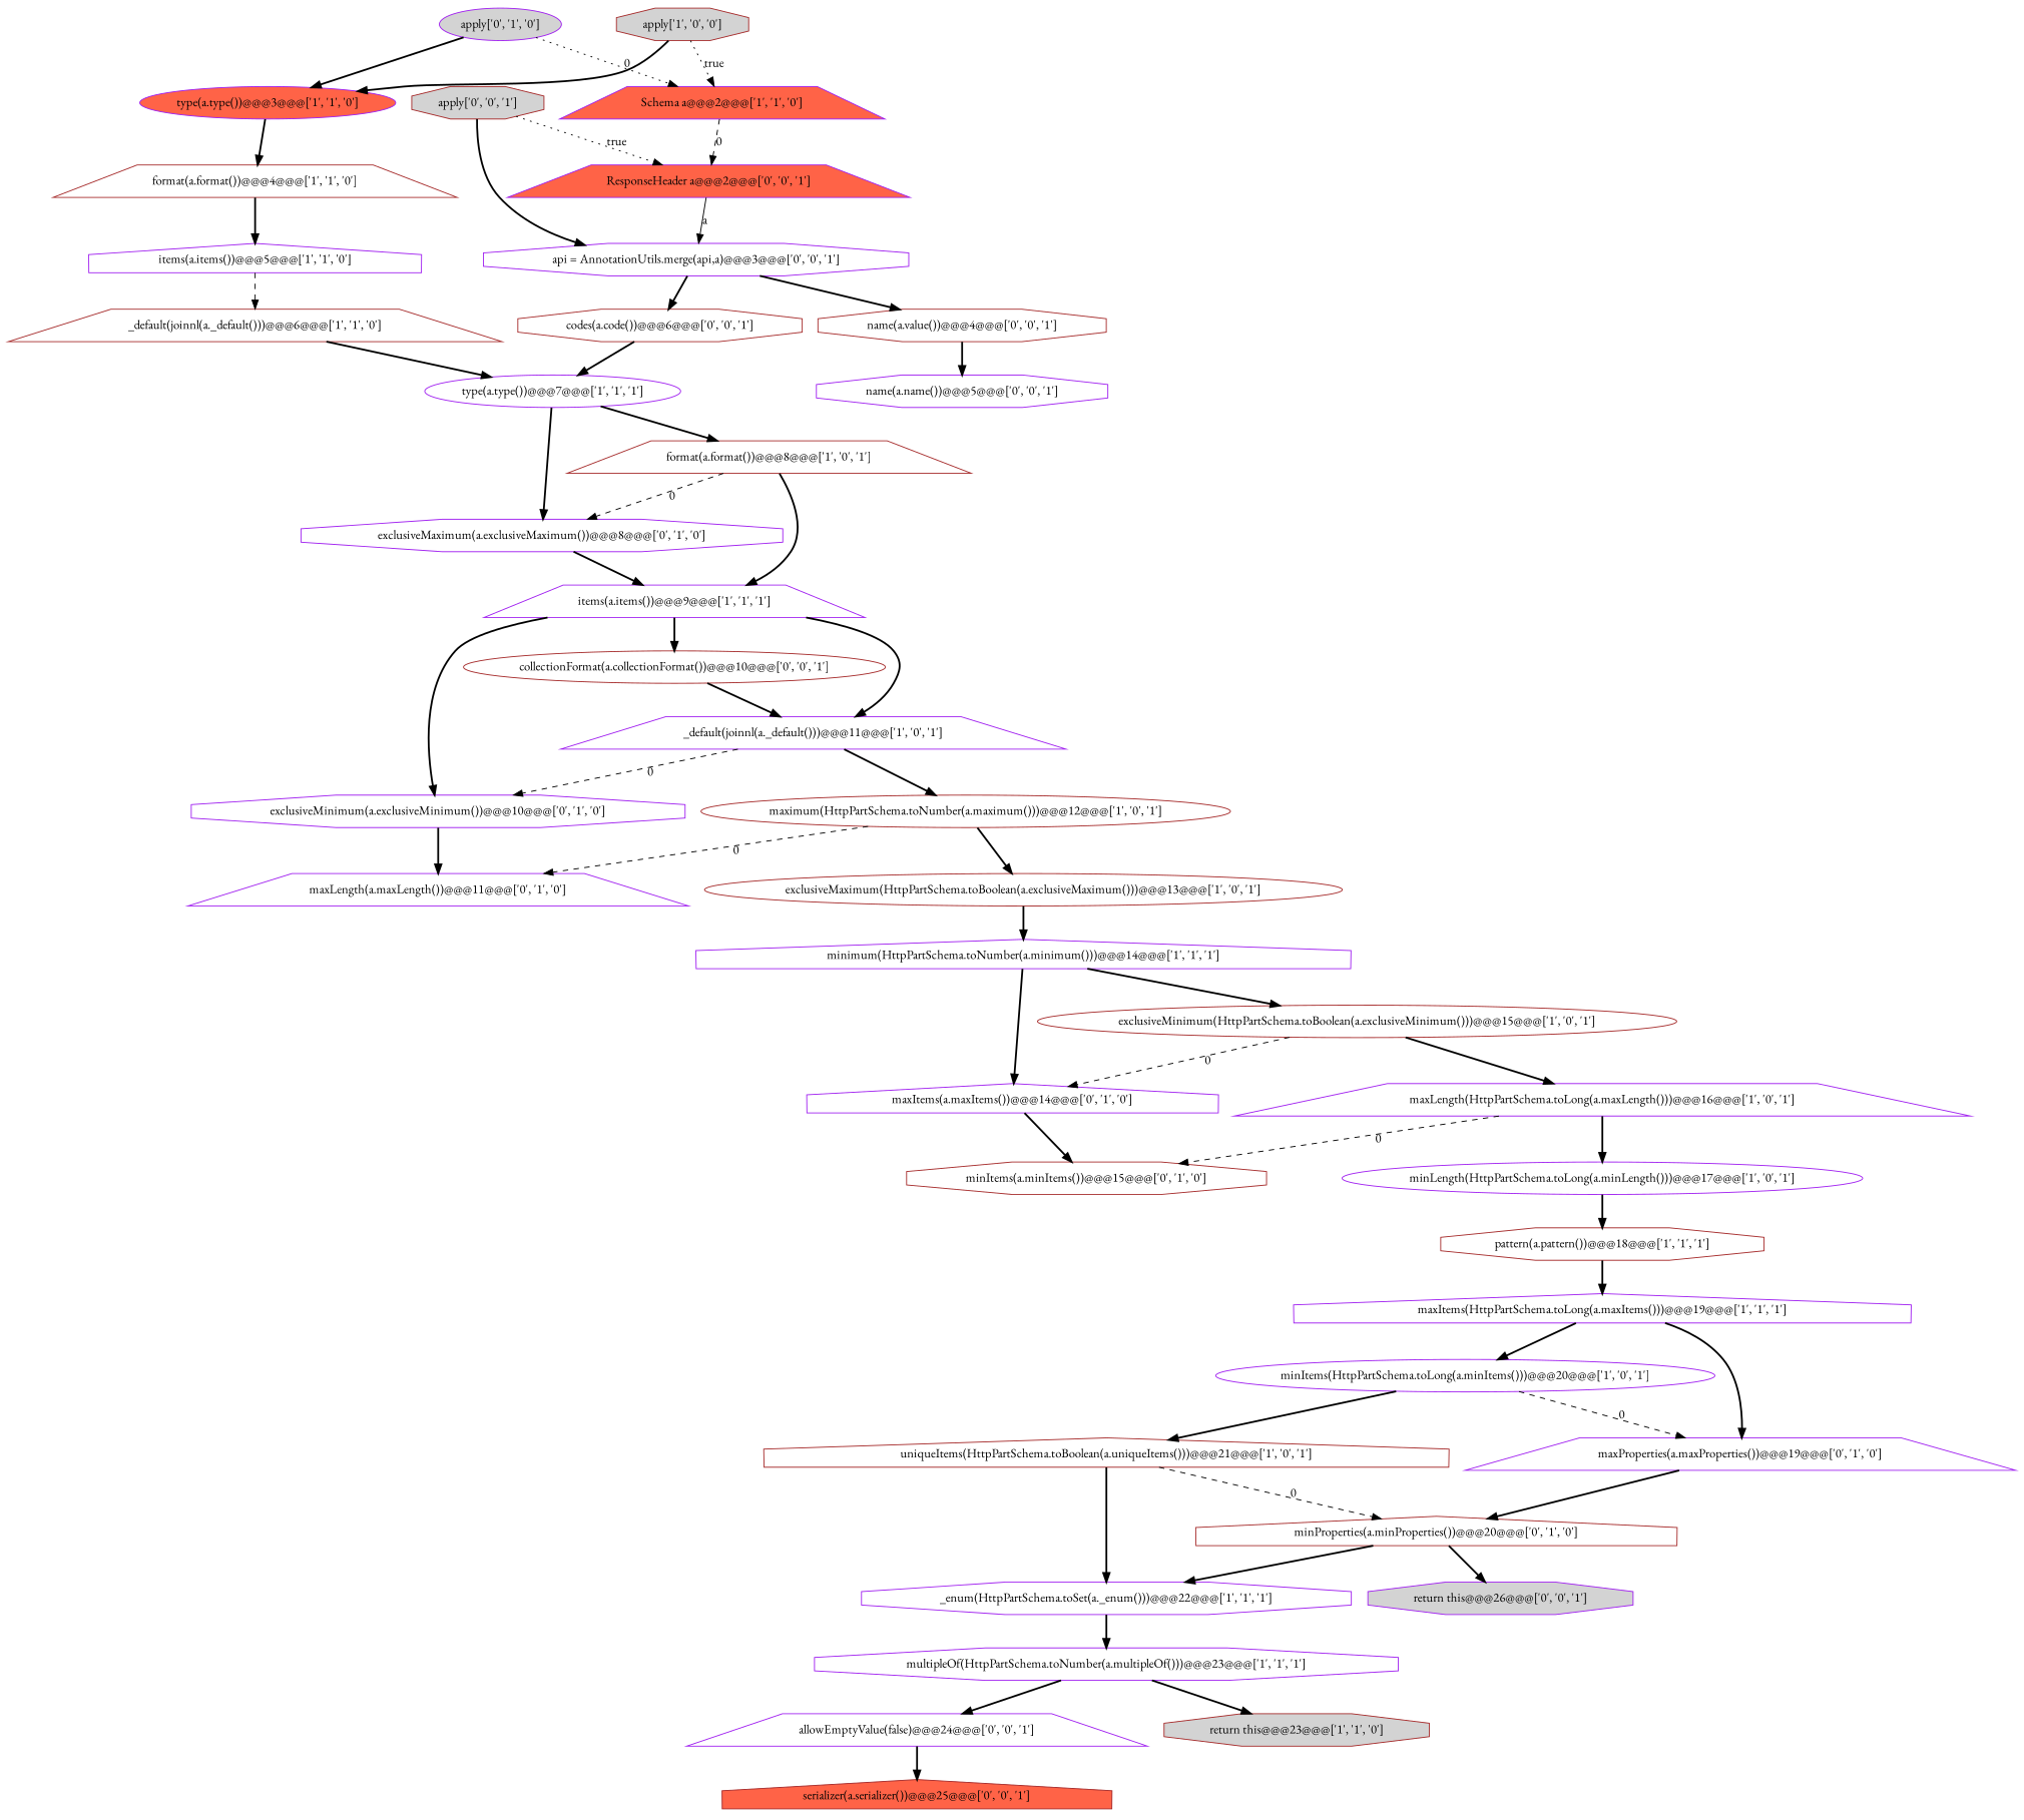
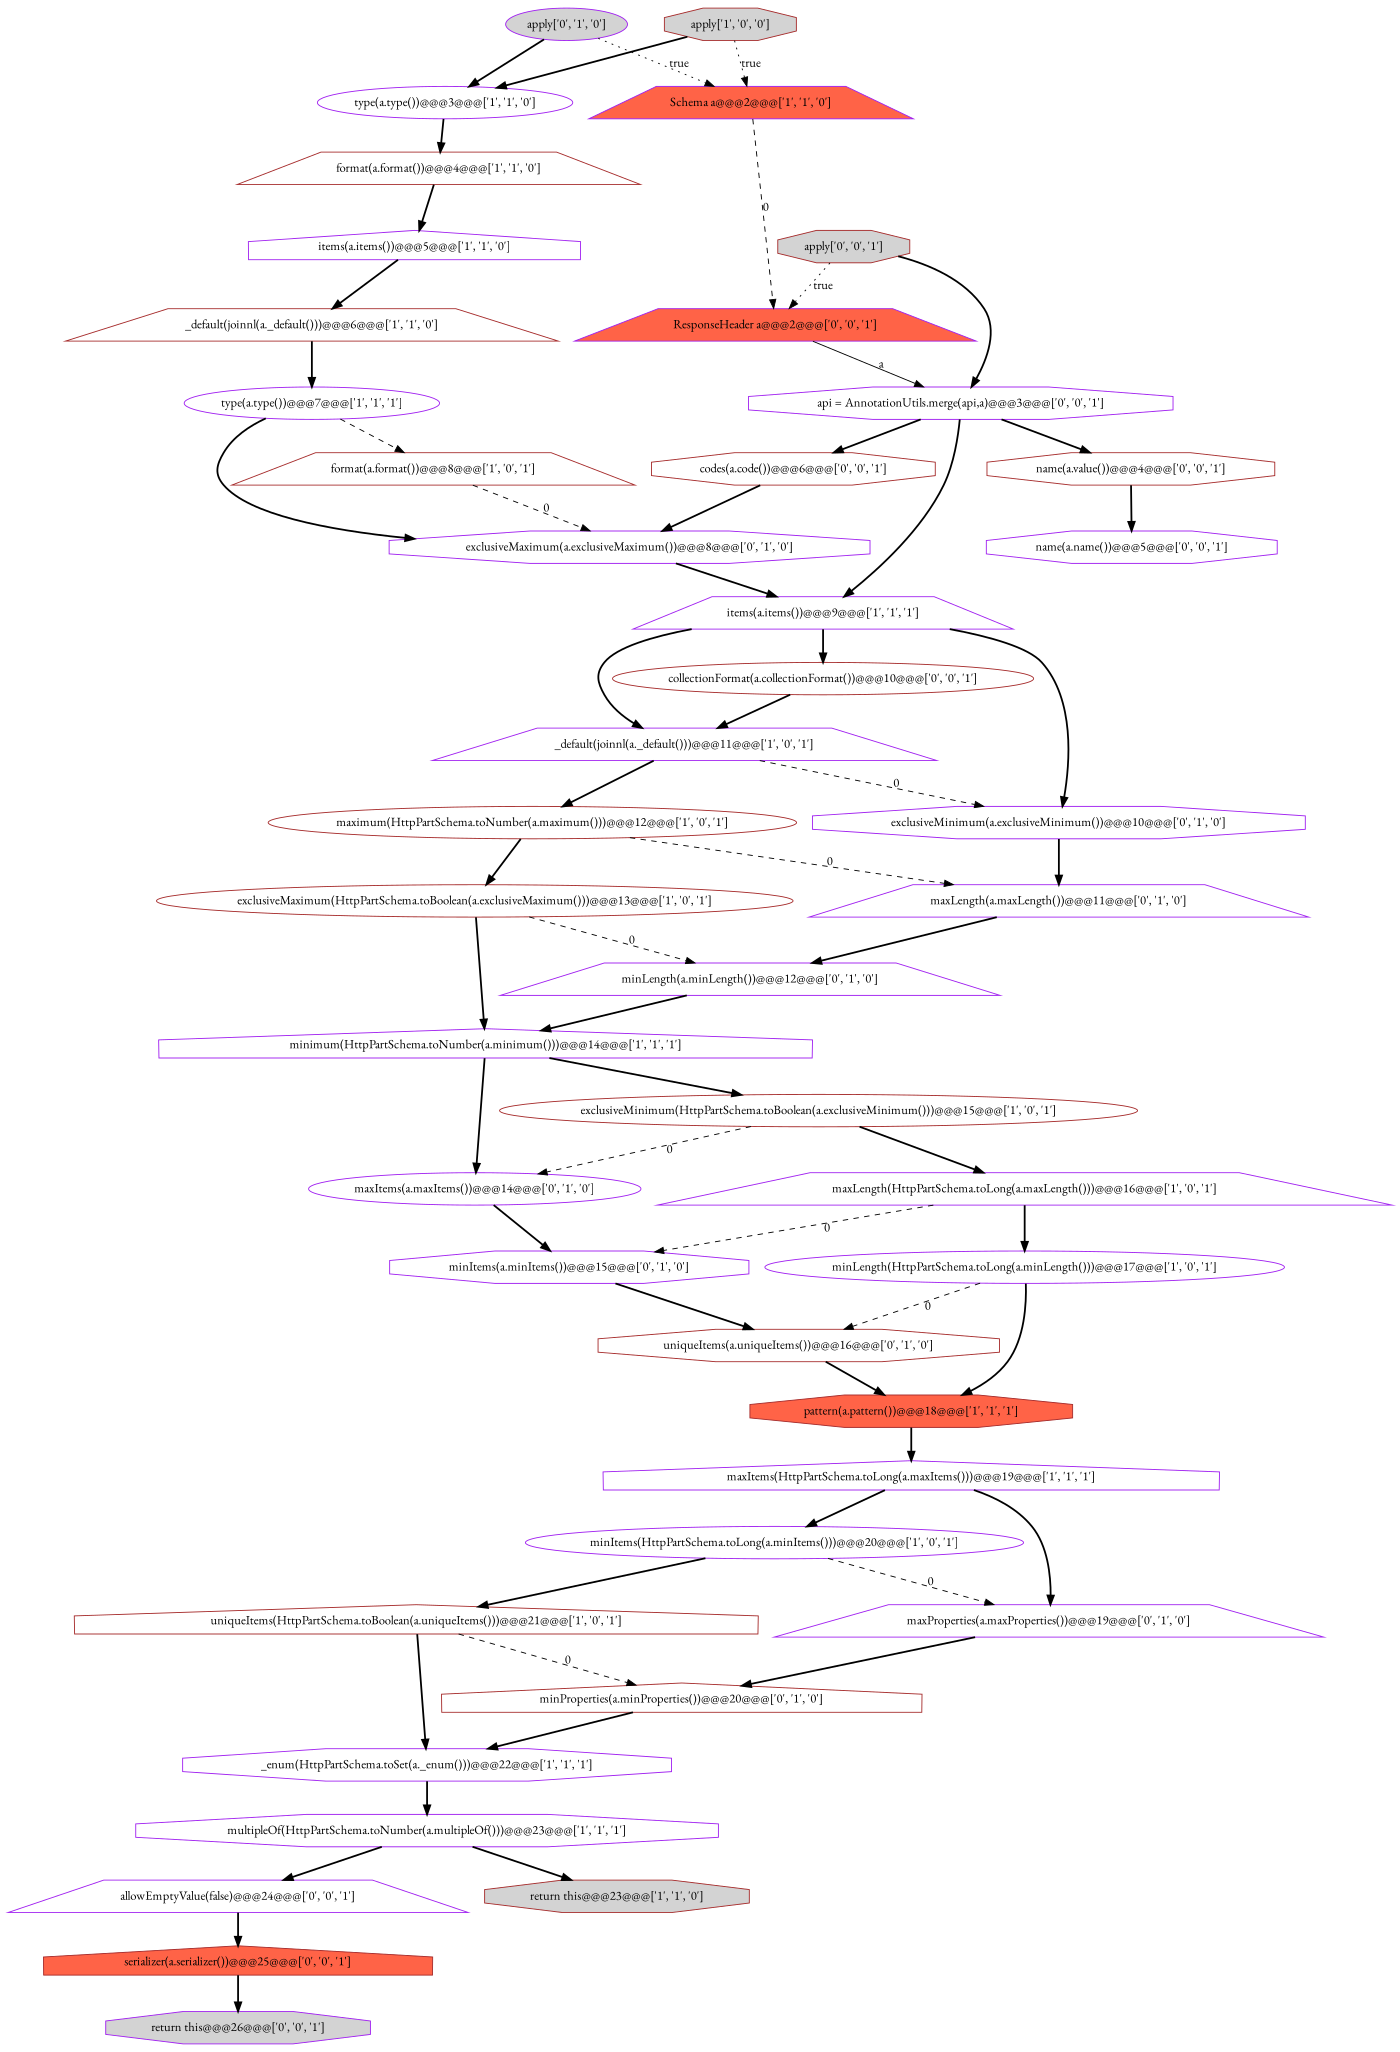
  digraph {
    fontname="EB Garamond"
    node [color=purple fillcolor=white fontname="EB Garamond" shape=octagon style=filled]
    edge [fontname="EB Garamond" style=bold]
    n1 [fillcolor=lightgray label="apply['0', '1', '0']" shape=ellipse]
-   n2 [fillcolor=tomato label="type(a.type())@@@3@@@['1', '1', '0']" shape=ellipse]
+   n2 [label="type(a.type())@@@3@@@['1', '1', '0']" shape=ellipse]
    n3 [fillcolor=tomato label="Schema a@@@2@@@['1', '1', '0']" shape=trapezium]
    n4 [color=brown label="format(a.format())@@@4@@@['1', '1', '0']" shape=trapezium]
    n5 [fillcolor=tomato label="ResponseHeader a@@@2@@@['0', '0', '1']" shape=trapezium]
    n6 [label="items(a.items())@@@5@@@['1', '1', '0']" shape=house]
    n7 [label="type(a.type())@@@7@@@['1', '1', '1']" shape=ellipse]
    n8 [label="exclusiveMaximum(a.exclusiveMaximum())@@@8@@@['0', '1', '0']"]
    n9 [color=brown label="format(a.format())@@@8@@@['1', '0', '1']" shape=trapezium]
    n10 [label="items(a.items())@@@9@@@['1', '1', '1']" shape=trapezium]
    n11 [color=brown label="_default(joinnl(a._default()))@@@6@@@['1', '1', '0']" shape=trapezium]
    n12 [color=brown label="codes(a.code())@@@6@@@['0', '0', '1']"]
    n13 [fillcolor=lightgray label="return this@@@26@@@['0', '0', '1']"]
    n14 [color=brown label="exclusiveMaximum(HttpPartSchema.toBoolean(a.exclusiveMaximum()))@@@13@@@['1', '0', '1']" shape=ellipse]
    n15 [label="minimum(HttpPartSchema.toNumber(a.minimum()))@@@14@@@['1', '1', '1']" shape=house]
+   n16 [label="minLength(a.minLength())@@@12@@@['0', '1', '0']" shape=trapezium]
    n17 [color=brown label="exclusiveMinimum(HttpPartSchema.toBoolean(a.exclusiveMinimum()))@@@15@@@['1', '0', '1']" shape=ellipse]
-   n18 [label="maxItems(a.maxItems())@@@14@@@['0', '1', '0']" shape=house]
-   n20 [color=brown label="pattern(a.pattern())@@@18@@@['1', '1', '1']"]
+   n18 [label="maxItems(a.maxItems())@@@14@@@['0', '1', '0']" shape=ellipse]
+   n19 [color=brown label="uniqueItems(a.uniqueItems())@@@16@@@['0', '1', '0']"]
+   n20 [color=brown fillcolor=tomato label="pattern(a.pattern())@@@18@@@['1', '1', '1']"]
    n21 [label="maxItems(HttpPartSchema.toLong(a.maxItems()))@@@19@@@['1', '1', '1']" shape=house]
-   n22 [color=brown label="minItems(a.minItems())@@@15@@@['0', '1', '0']"]
+   n22 [label="minItems(a.minItems())@@@15@@@['0', '1', '0']"]
    n23 [label="exclusiveMinimum(a.exclusiveMinimum())@@@10@@@['0', '1', '0']"]
    n24 [label="maxLength(a.maxLength())@@@11@@@['0', '1', '0']" shape=trapezium]
    n25 [color=brown fillcolor=lightgray label="apply['0', '0', '1']"]
    n26 [label="api = AnnotationUtils.merge(api,a)@@@3@@@['0', '0', '1']"]
    n27 [color=brown label="name(a.value())@@@4@@@['0', '0', '1']"]
    n28 [label="allowEmptyValue(false)@@@24@@@['0', '0', '1']" shape=trapezium]
    n29 [color=brown fillcolor=tomato label="serializer(a.serializer())@@@25@@@['0', '0', '1']" shape=house]
    n30 [label="maxLength(HttpPartSchema.toLong(a.maxLength()))@@@16@@@['1', '0', '1']" shape=trapezium]
    n31 [label="minLength(HttpPartSchema.toLong(a.minLength()))@@@17@@@['1', '0', '1']" shape=ellipse]
    n32 [label="_default(joinnl(a._default()))@@@11@@@['1', '0', '1']" shape=trapezium]
    n33 [color=brown label="maximum(HttpPartSchema.toNumber(a.maximum()))@@@12@@@['1', '0', '1']" shape=ellipse]
    n34 [color=brown fillcolor=lightgray label="apply['1', '0', '0']"]
    n35 [color=brown fillcolor=lightgray label="return this@@@23@@@['1', '1', '0']"]
    n36 [label="name(a.name())@@@5@@@['0', '0', '1']"]
    n37 [label="_enum(HttpPartSchema.toSet(a._enum()))@@@22@@@['1', '1', '1']"]
    n38 [label="multipleOf(HttpPartSchema.toNumber(a.multipleOf()))@@@23@@@['1', '1', '1']"]
    n39 [color=brown label="minProperties(a.minProperties())@@@20@@@['0', '1', '0']" shape=house]
    n40 [label="minItems(HttpPartSchema.toLong(a.minItems()))@@@20@@@['1', '0', '1']" shape=ellipse]
    n41 [color=brown label="uniqueItems(HttpPartSchema.toBoolean(a.uniqueItems()))@@@21@@@['1', '0', '1']" shape=house]
    n42 [label="maxProperties(a.maxProperties())@@@19@@@['0', '1', '0']" shape=trapezium]
    n43 [color=brown label="collectionFormat(a.collectionFormat())@@@10@@@['0', '0', '1']" shape=ellipse]
    n1 -> n2
-   n1 -> n3 [label=0 style=dotted]
+   n1 -> n3 [label=true style=dotted]
    n2 -> n4
    n3 -> n5 [label=0 style=dashed]
    n4 -> n6
    n5 -> n26 [label=a style=solid]
-   n6 -> n11 [style=dashed]
+   n6 -> n11
    n7 -> n8
-   n7 -> n9
+   n7 -> n9 [style=dashed]
    n8 -> n10
    n9 -> n8 [label=0 style=dashed]
-   n9 -> n10
+   n26 -> n10
    n10 -> n23
    n10 -> n32
    n10 -> n43
    n11 -> n7
-   n12 -> n7
+   n12 -> n8
    n14 -> n15
+   n14 -> n16 [label=0 style=dashed]
    n15 -> n17
    n15 -> n18
+   n16 -> n15
    n17 -> n18 [label=0 style=dashed]
    n17 -> n30
    n18 -> n22
+   n19 -> n20
    n20 -> n21
    n21 -> n40
    n21 -> n42
+   n22 -> n19
    n23 -> n24
+   n24 -> n16
    n25 -> n5 [label=true style=dotted]
    n25 -> n26
    n26 -> n12
    n26 -> n27
    n27 -> n36
    n28 -> n29
-   n39 -> n13
+   n29 -> n13
    n30 -> n22 [label=0 style=dashed]
    n30 -> n31
+   n31 -> n19 [label=0 style=dashed]
    n31 -> n20
    n32 -> n23 [label=0 style=dashed]
    n32 -> n33
    n33 -> n14
    n33 -> n24 [label=0 style=dashed]
    n34 -> n2
    n34 -> n3 [label=true style=dotted]
    n37 -> n38
    n38 -> n28
    n38 -> n35
    n39 -> n37
    n40 -> n41
    n40 -> n42 [label=0 style=dashed]
    n41 -> n37
    n41 -> n39 [label=0 style=dashed]
    n42 -> n39
    n43 -> n32
  }
